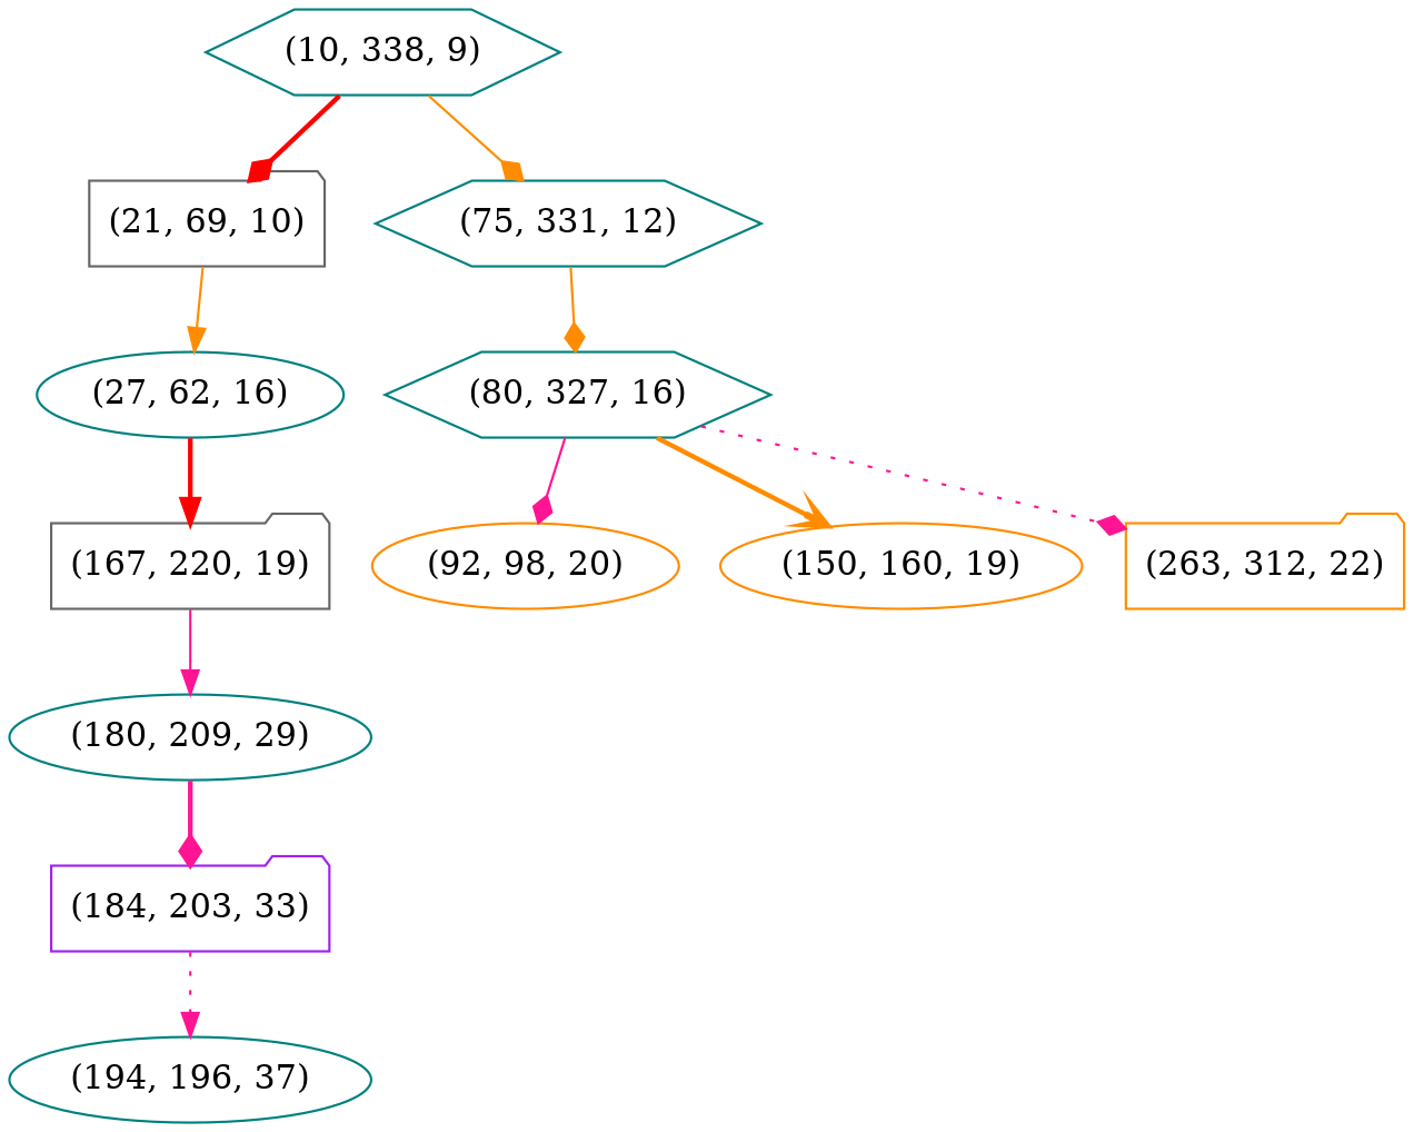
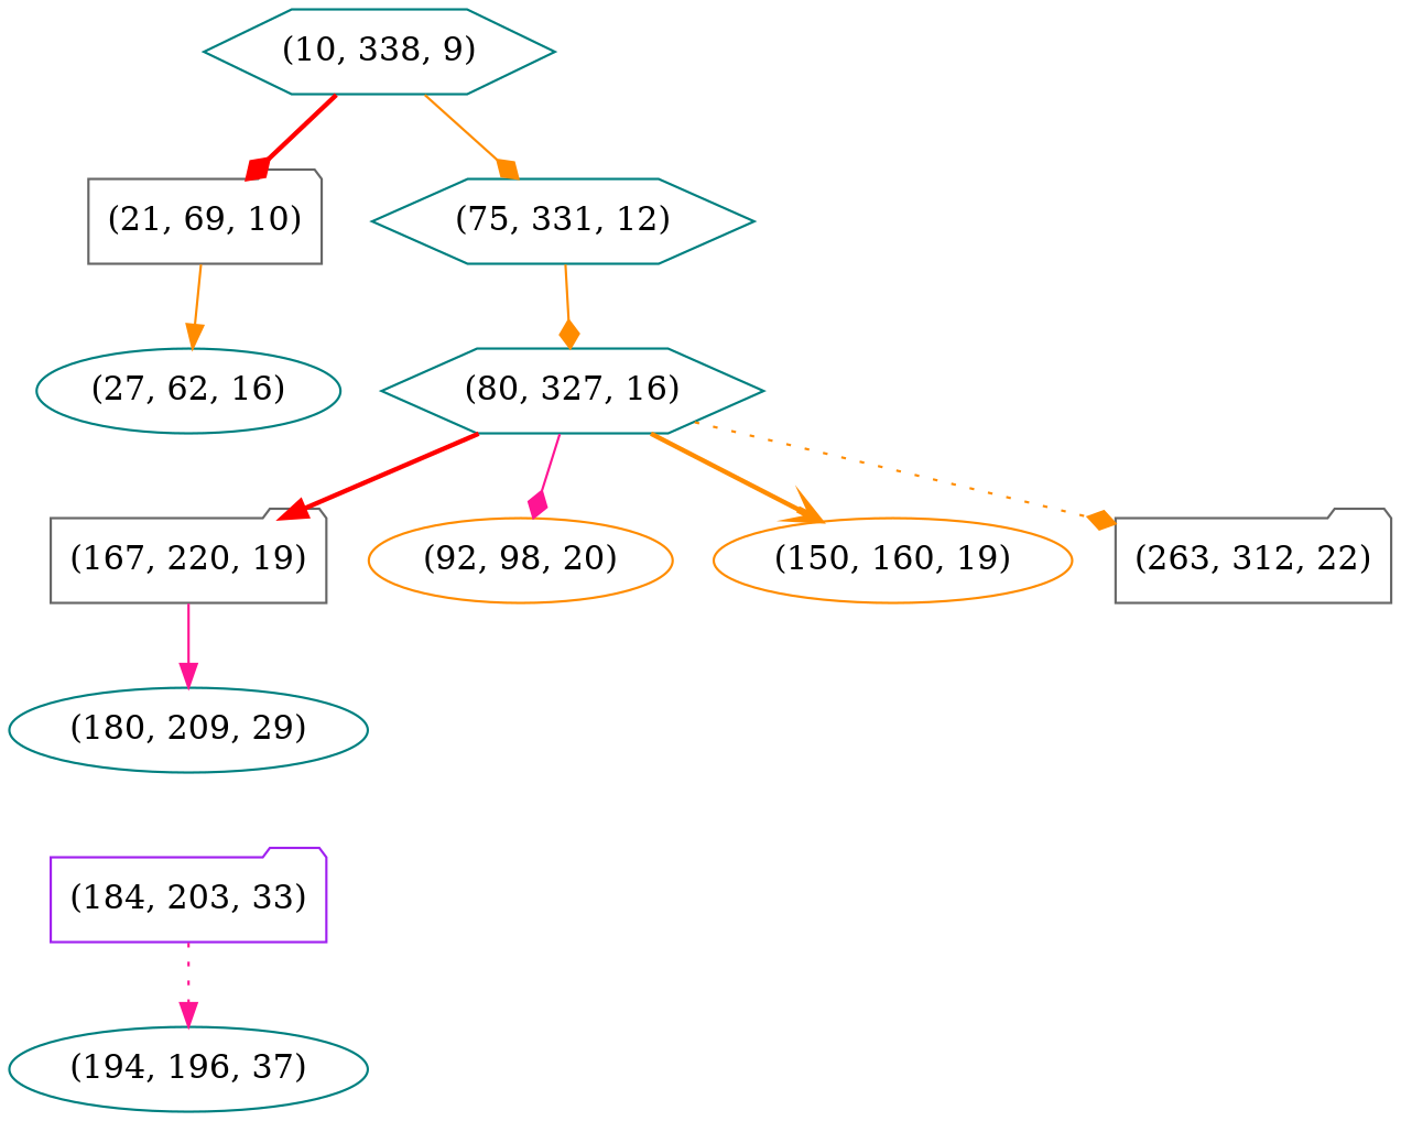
  digraph {
    node [color=teal shape=ellipse]
    edge [arrowhead=diamond color=darkorange style=solid]
    "(10, 338, 9)" [shape=hexagon]
    "(21, 69, 10)" [color=gray40 shape=folder]
    "(75, 331, 12)" [shape=hexagon]
    "(27, 62, 16)"
    "(80, 327, 16)" [shape=hexagon]
    "(92, 98, 20)" [color=darkorange]
    "(150, 160, 19)" [color=darkorange]
    "(167, 220, 19)" [color=gray40 shape=folder]
-   "(263, 312, 22)" [color=darkorange shape=folder]
+   "(263, 312, 22)" [color=gray40 shape=folder]
    "(180, 209, 29)"
    "(184, 203, 33)" [color=purple shape=folder]
    "(194, 196, 37)"
    "(10, 338, 9)" -> "(21, 69, 10)" [color=red style=bold]
    "(10, 338, 9)" -> "(75, 331, 12)"
    "(21, 69, 10)" -> "(27, 62, 16)" [arrowhead=normal]
    "(75, 331, 12)" -> "(80, 327, 16)"
    "(80, 327, 16)" -> "(92, 98, 20)" [color=deeppink]
    "(80, 327, 16)" -> "(150, 160, 19)" [arrowhead=vee style=bold]
-   "(27, 62, 16)" -> "(167, 220, 19)" [arrowhead=normal color=red style=bold]
-   "(80, 327, 16)" -> "(263, 312, 22)" [color=deeppink style=dotted]
+   "(80, 327, 16)" -> "(167, 220, 19)" [arrowhead=normal color=red style=bold]
+   "(80, 327, 16)" -> "(263, 312, 22)" [style=dotted]
    "(167, 220, 19)" -> "(180, 209, 29)" [arrowhead=normal color=deeppink]
-   "(180, 209, 29)" -> "(184, 203, 33)" [color=deeppink style=bold]
    "(184, 203, 33)" -> "(194, 196, 37)" [arrowhead=normal color=deeppink style=dotted]
  }
